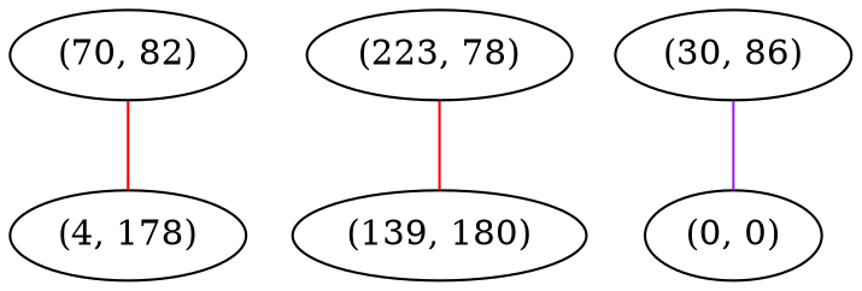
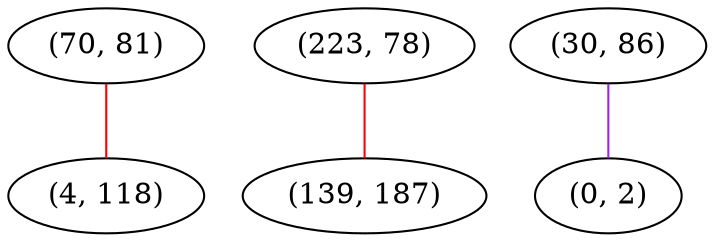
  graph {
    edge [color=red weight=1]
-   "(70, 82)"
-   "(4, 118)" [label="(4, 178)"]
+   "(70, 82)" [label="(70, 81)"]
+   "(4, 118)"
    "(223, 78)"
-   "(139, 187)" [label="(139, 180)"]
+   "(139, 187)"
    "(30, 86)"
-   "(0, 0)"
+   "(0, 0)" [label="(0, 2)"]
    "(70, 82)" -- "(4, 118)"
    "(223, 78)" -- "(139, 187)"
    "(30, 86)" -- "(0, 0)" [color=purple weight=4]
  }
